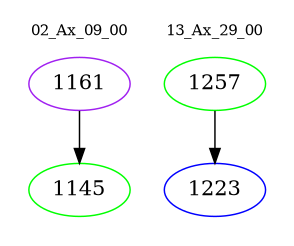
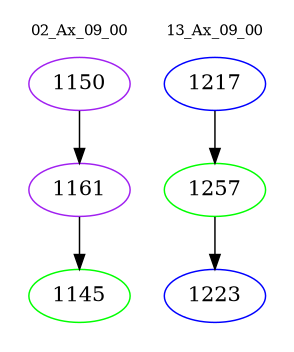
  digraph {
    node [color=purple]
    edge [color=black]
+   n1 [label=1150]
    n2 [color=green label=1145]
    n3 [label=1161]
+   n4 [color=blue label=1217]
    n5 [color=blue label=1223]
    n6 [color=green label=1257]
    subgraph cluster_1 {
      color=white
      fontsize=10
      label="02_Ax_09_00"
+     n1
      n2
      n3
    }
    subgraph cluster_2 {
      color=white
      fontsize=10
-     label="13_Ax_29_00"
+     label="13_Ax_09_00"
+     n4
      n5
      n6
    }
+   n1 -> n3
    n3 -> n2
+   n4 -> n6
    n6 -> n5
  }
